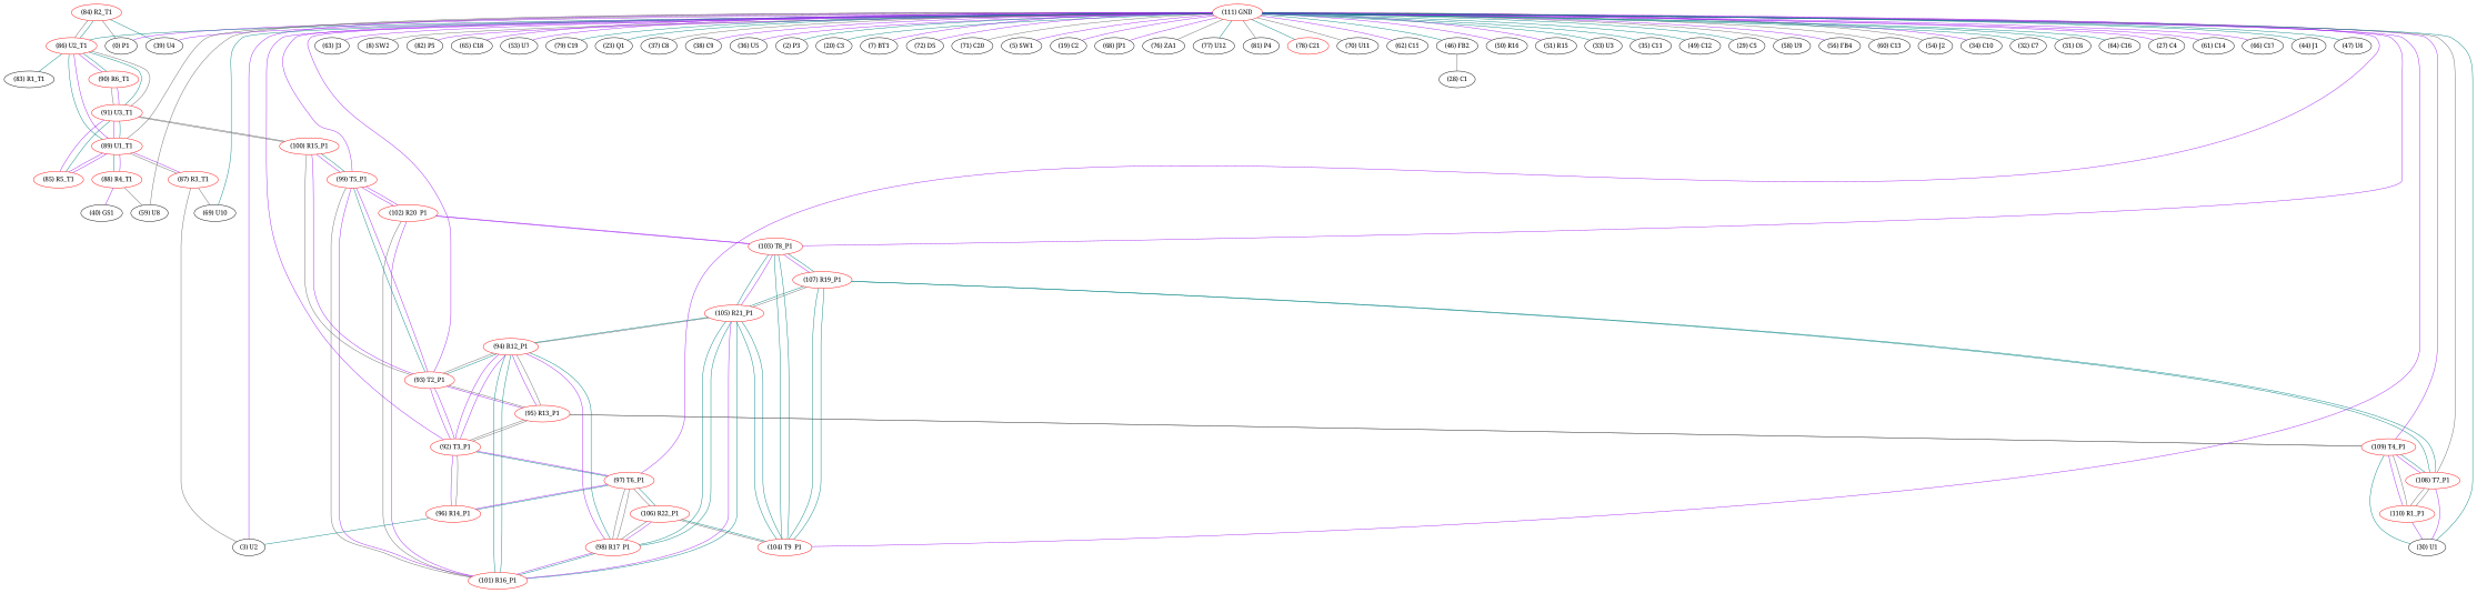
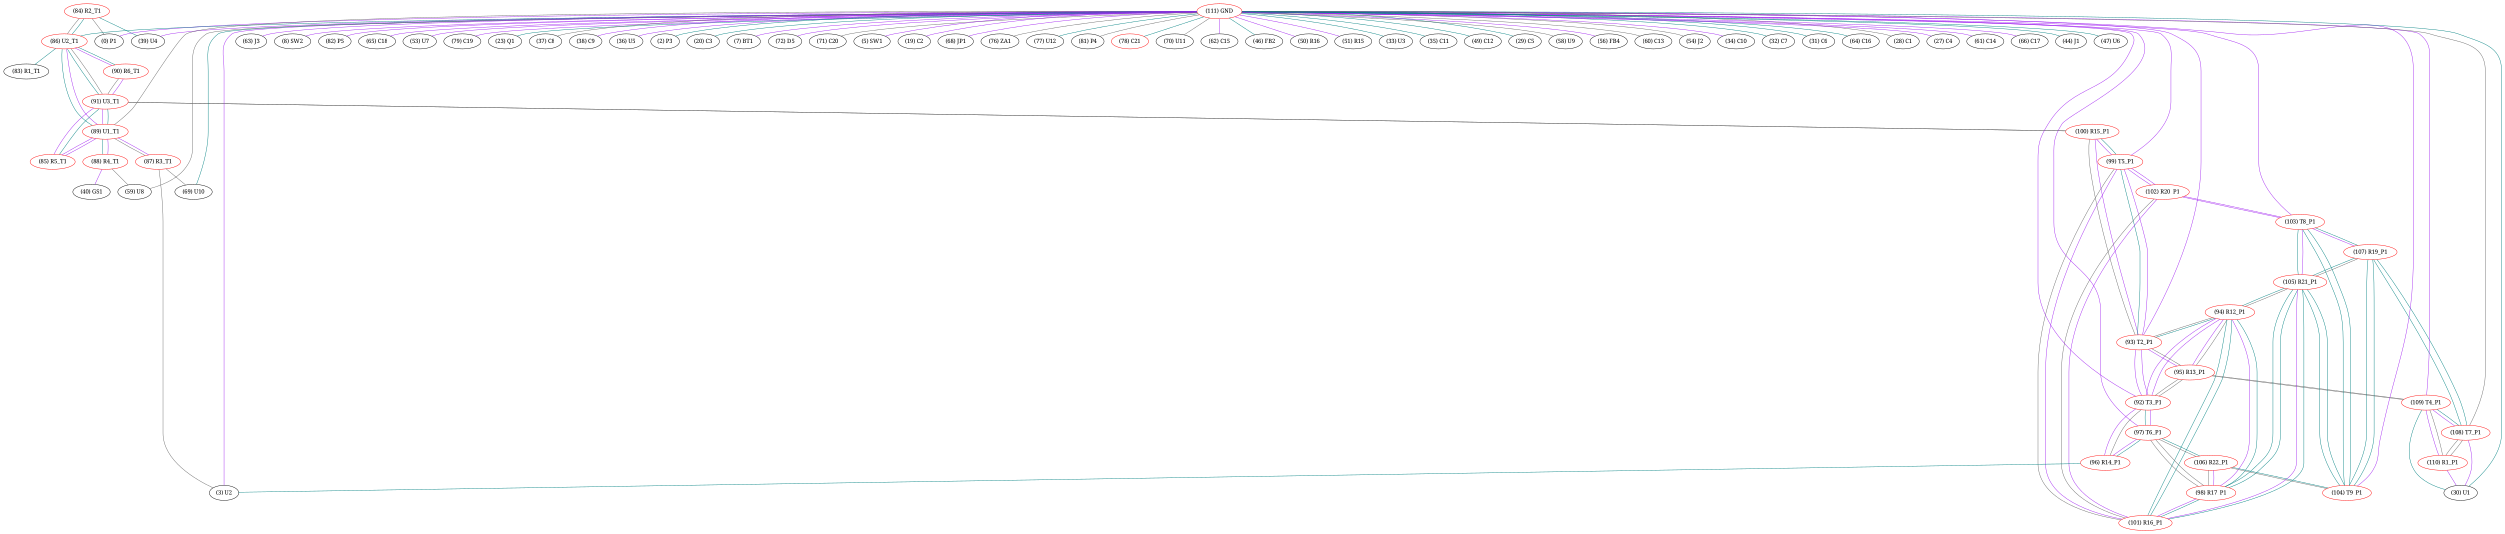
  graph {
    fontname="Noto Serif"
    node [fontname="Noto Serif"]
    edge [color=purple fontname="Noto Serif"]
    n1 [color=red label="(84) R2_T1"]
    n2 [label="(39) U4"]
    n3 [label="(0) P1"]
    n4 [color=red label="(86) U2_T1"]
    n5 [color=red label="(91) U3_T1"]
    n6 [color=red label="(89) U1_T1"]
    n7 [label="(83) R1_T1"]
    n8 [color=red label="(90) R6_T1"]
    n9 [color=red label="(85) R5_T1"]
    n10 [color=red label="(100) R15_P1"]
    n11 [color=red label="(87) R3_T1"]
    n12 [color=red label="(88) R4_T1"]
    n13 [color=red label="(93) T2_P1"]
    n14 [color=red label="(99) T5_P1"]
    n15 [label="(3) U2"]
    n16 [label="(69) U10"]
    n17 [label="(59) U8"]
    n18 [label="(40) GS1"]
    n19 [color=red label="(92) T3_P1"]
    n20 [color=red label="(95) R13_P1"]
    n21 [color=red label="(94) R12_P1"]
    n22 [color=red label="(101) R16_P1"]
    n23 [color=red label="(102) R20_P1"]
    n24 [color=red label="(96) R14_P1"]
    n25 [color=red label="(97) T6_P1"]
    n26 [color=red label="(98) R17_P1"]
    n27 [color=red label="(106) R22_P1"]
    n28 [color=red label="(109) T4_P1"]
    n29 [color=red label="(105) R21_P1"]
    n30 [color=red label="(104) T9_P1"]
    n31 [color=red label="(108) T7_P1"]
    n32 [color=red label="(110) R1_P1"]
    n33 [label="(30) U1"]
    n34 [color=red label="(103) T8_P1"]
    n35 [color=red label="(107) R19_P1"]
    n36 [color=red label="(111) GND"]
    n37 [label="(63) J3"]
    n38 [label="(8) SW2"]
    n39 [label="(82) P5"]
    n40 [label="(65) C18"]
    n41 [label="(53) U7"]
    n42 [label="(79) C19"]
    n43 [label="(23) Q1"]
    n44 [label="(37) C8"]
    n45 [label="(38) C9"]
    n46 [label="(36) U5"]
    n47 [label="(2) P3"]
    n48 [label="(20) C3"]
    n49 [label="(7) BT1"]
    n50 [label="(72) D5"]
    n51 [label="(71) C20"]
    n52 [label="(5) SW1"]
    n53 [label="(19) C2"]
    n54 [label="(68) JP1"]
    n55 [label="(76) ZA1"]
    n56 [label="(77) U12"]
    n57 [label="(81) P4"]
    n58 [color=red label="(78) C21"]
    n59 [label="(70) U11"]
    n60 [label="(62) C15"]
    n61 [label="(46) FB2"]
    n62 [label="(50) R16"]
    n63 [label="(51) R15"]
    n64 [label="(33) U3"]
    n65 [label="(35) C11"]
    n66 [label="(49) C12"]
    n67 [label="(29) C5"]
    n68 [label="(58) U9"]
    n69 [label="(56) FB4"]
    n70 [label="(60) C13"]
    n71 [label="(54) J2"]
    n72 [label="(34) C10"]
    n73 [label="(32) C7"]
    n74 [label="(31) C6"]
    n75 [label="(64) C16"]
    n76 [label="(28) C1"]
    n77 [label="(27) C4"]
    n78 [label="(61) C14"]
    n79 [label="(66) C17"]
    n80 [label="(44) J1"]
    n81 [label="(47) U6"]
    n1 -- n2 [color=teal]
    n1 -- n3 [color=gray40]
    n1 -- n4 [color=gray40]
    n4 -- n1 [color=teal]
    n4 -- n5 [color=teal]
    n4 -- n6 [color=teal]
    n4 -- n7 [color=teal]
    n4 -- n8
    n5 -- n4 [color=gray40]
    n5 -- n6
    n5 -- n8
    n5 -- n9
    n5 -- n10 [color=gray40]
    n6 -- n4
    n6 -- n5 [color=teal]
    n6 -- n9
    n6 -- n11 [color=gray40]
    n6 -- n12 [color=teal]
    n8 -- n4 [color=teal]
    n8 -- n5 [color=gray40]
    n9 -- n5 [color=teal]
    n9 -- n6
    n10 -- n5 [color=gray40]
    n10 -- n13 [color=gray40]
    n10 -- n14
    n11 -- n6
    n11 -- n15 [color=gray40]
    n11 -- n16 [color=gray40]
    n12 -- n6
    n12 -- n17 [color=gray40]
    n12 -- n18
    n13 -- n10
    n13 -- n14
    n13 -- n19
    n13 -- n20
    n13 -- n21 [color=teal]
    n14 -- n10 [color=teal]
    n14 -- n13 [color=teal]
    n14 -- n22 [color=gray40]
    n14 -- n23
    n19 -- n13
    n19 -- n20 [color=gray40]
    n19 -- n21
    n19 -- n24
    n19 -- n25 [color=teal]
    n20 -- n13 [color=gray40]
    n20 -- n19 [color=gray40]
    n20 -- n21 [color=gray40]
    n20 -- n28 [color=gray40]
    n21 -- n13 [color=gray40]
    n21 -- n19
    n21 -- n20
    n21 -- n22 [color=teal]
    n21 -- n26
    n21 -- n29 [color=gray40]
    n22 -- n14
    n22 -- n21 [color=teal]
    n22 -- n23
    n22 -- n26 [color=teal]
    n22 -- n29 [color=teal]
    n23 -- n14
    n23 -- n22 [color=gray40]
    n23 -- n34
    n24 -- n15 [color=teal]
    n24 -- n19 [color=gray40]
    n24 -- n25 [color=teal]
    n25 -- n19
    n25 -- n24
    n25 -- n26 [color=gray40]
    n25 -- n27 [color=gray40]
    n26 -- n21 [color=teal]
    n26 -- n22
    n26 -- n25 [color=gray40]
    n26 -- n27
    n26 -- n29 [color=teal]
    n27 -- n25 [color=teal]
    n27 -- n26 [color=gray40]
    n27 -- n30 [color=gray40]
    n28 -- n20 [color=gray40]
    n28 -- n31
    n28 -- n32
    n28 -- n33 [color=teal]
    n29 -- n21 [color=teal]
    n29 -- n22
    n29 -- n26 [color=teal]
    n29 -- n30 [color=teal]
    n29 -- n34
    n29 -- n35 [color=gray40]
    n30 -- n27 [color=teal]
    n30 -- n29 [color=teal]
    n30 -- n34 [color=teal]
    n30 -- n35 [color=teal]
    n31 -- n28 [color=teal]
    n31 -- n32 [color=gray40]
    n31 -- n33
    n31 -- n35 [color=teal]
    n32 -- n28 [color=gray40]
    n32 -- n31 [color=gray40]
    n32 -- n33
    n34 -- n23
    n34 -- n29 [color=teal]
    n34 -- n30 [color=teal]
    n34 -- n35
    n35 -- n29 [color=teal]
    n35 -- n30 [color=teal]
    n35 -- n31 [color=teal]
    n35 -- n34 [color=teal]
    n36 -- n2
    n36 -- n3
    n36 -- n4 [color=teal]
    n36 -- n6 [color=gray40]
    n36 -- n13
    n36 -- n14
    n36 -- n15
    n36 -- n16 [color=teal]
    n36 -- n17 [color=gray40]
    n36 -- n19
    n36 -- n25
    n36 -- n28
    n36 -- n30
    n36 -- n31 [color=gray40]
    n36 -- n33 [color=teal]
    n36 -- n34
    n36 -- n37
-   n36 -- n38 [color=gray40]
+   n36 -- n38
    n36 -- n39
    n36 -- n40
    n36 -- n41
-   n36 -- n42 [color=teal]
+   n36 -- n42
    n36 -- n43 [color=teal]
    n36 -- n44 [color=gray40]
    n36 -- n45
    n36 -- n46
    n36 -- n47 [color=teal]
    n36 -- n48 [color=teal]
    n36 -- n49
    n36 -- n50
    n36 -- n51 [color=gray40]
    n36 -- n52
    n36 -- n53
    n36 -- n54
    n36 -- n55 [color=gray40]
    n36 -- n56 [color=teal]
    n36 -- n57 [color=gray40]
    n36 -- n58 [color=teal]
    n36 -- n59 [color=gray40]
    n36 -- n60
    n36 -- n61 [color=teal]
    n36 -- n62
    n36 -- n63
    n36 -- n64 [color=teal]
    n36 -- n65 [color=teal]
    n36 -- n66 [color=teal]
    n36 -- n67 [color=teal]
    n36 -- n68 [color=gray40]
    n36 -- n69
    n36 -- n70 [color=gray40]
    n36 -- n71 [color=gray40]
    n36 -- n72
    n36 -- n73 [color=teal]
    n36 -- n74 [color=teal]
    n36 -- n75 [color=teal]
-   n61 -- n76 [color=gray40]
+   n36 -- n76 [color=gray40]
    n36 -- n77
    n36 -- n78
    n36 -- n79
    n36 -- n80 [color=teal]
    n36 -- n81 [color=teal]
  }
